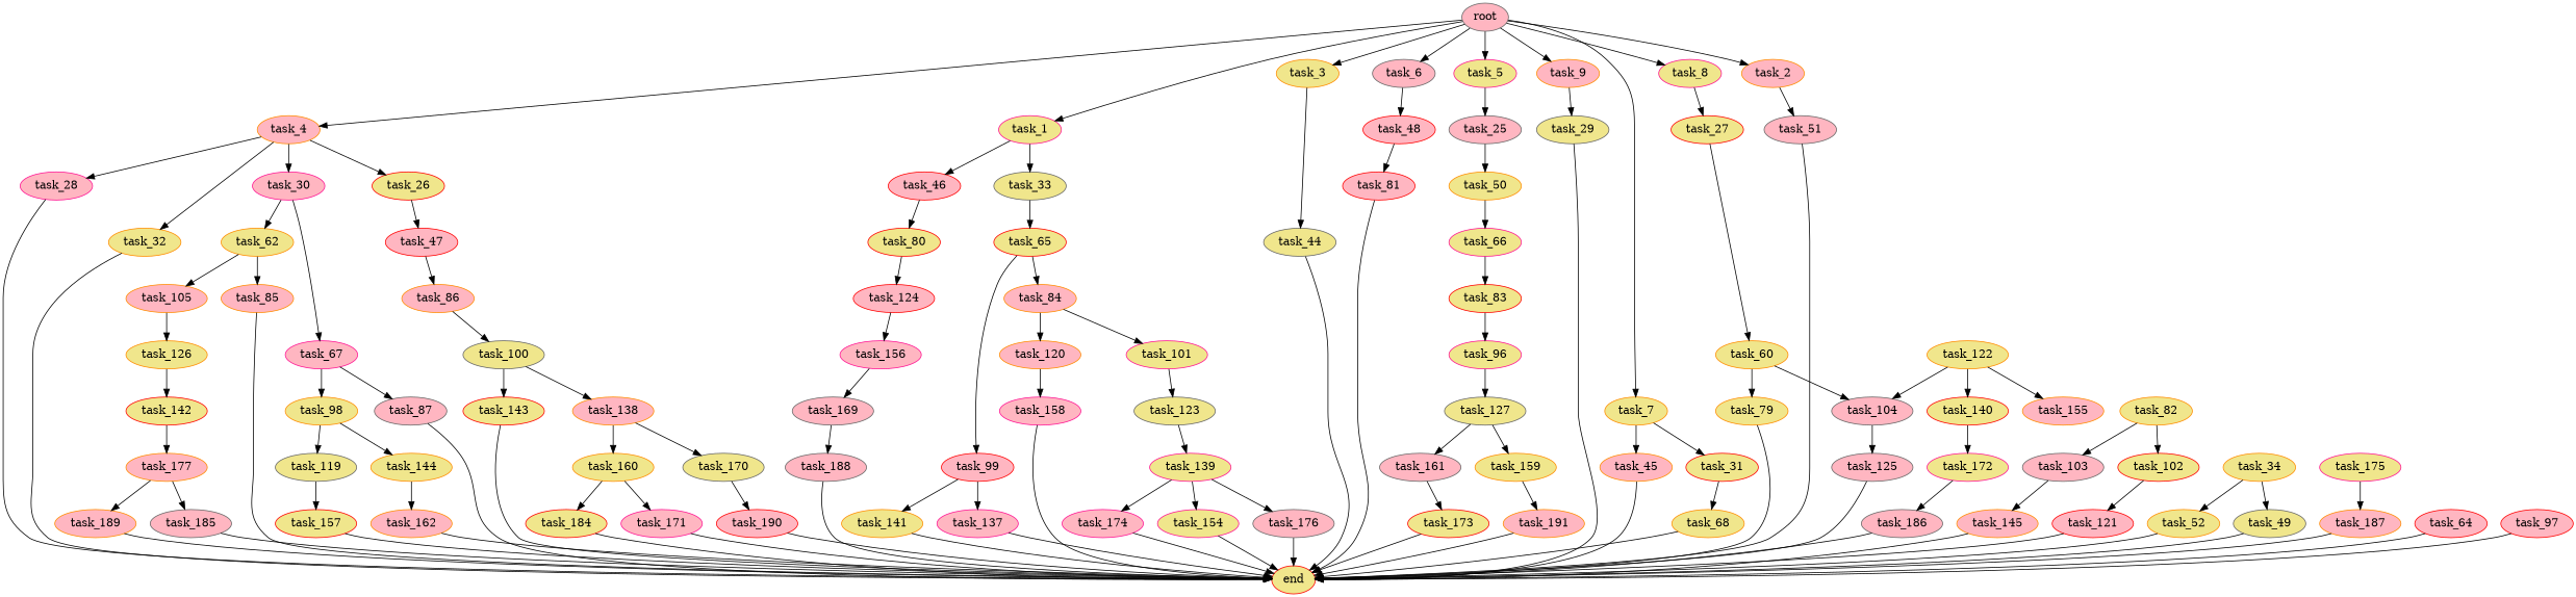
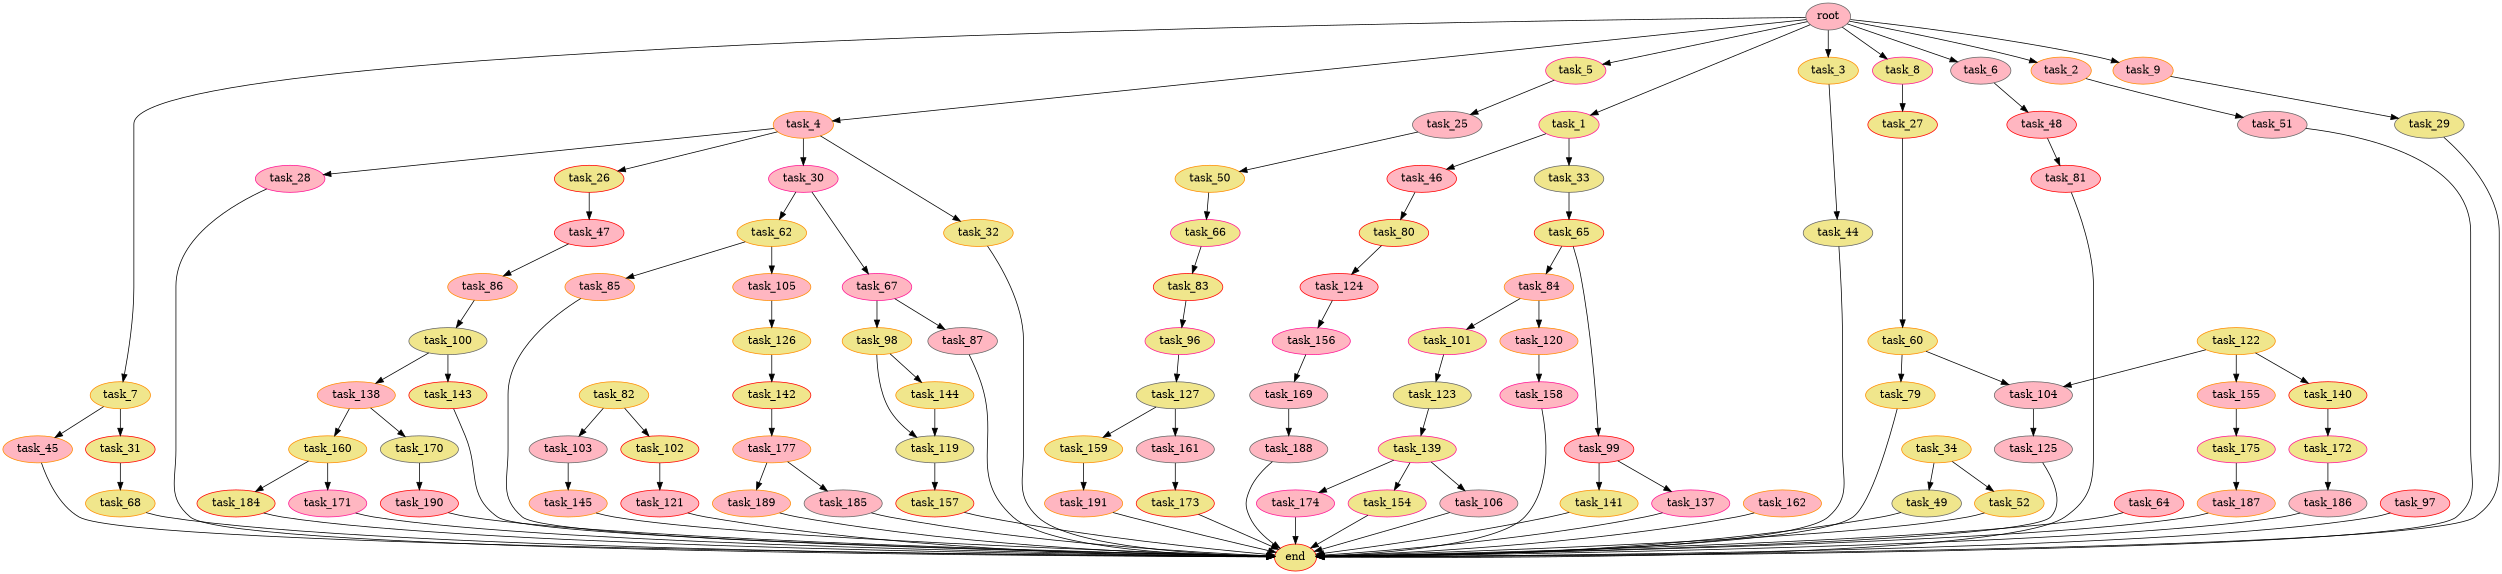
  digraph {
    node [color=darkorange fillcolor=khaki style=filled]
    task_100 [color=gray40]
    task_143 [color=red]
    task_138 [fillcolor=lightpink]
    end [color=red]
    task_160
    task_170 [color=gray40]
    task_31 [color=red]
    task_68
    task_33 [color=gray40]
    task_65 [color=red]
    task_84 [fillcolor=lightpink]
    task_99 [color=red fillcolor=lightpink]
    task_47 [color=red fillcolor=lightpink]
    task_86 [fillcolor=lightpink]
    task_85 [fillcolor=lightpink]
    task_62
    task_105 [fillcolor=lightpink]
    task_126
    task_157 [color=red]
    task_101 [color=deeppink]
    task_123 [color=gray40]
    task_139 [color=deeppink]
    task_102 [color=red]
    task_121 [color=red fillcolor=lightpink]
    task_4 [fillcolor=lightpink]
    task_32
    task_30 [color=deeppink fillcolor=lightpink]
    task_26 [color=red]
    task_28 [color=deeppink fillcolor=lightpink]
    task_67 [color=deeppink fillcolor=lightpink]
    task_191 [fillcolor=lightpink]
    task_159
    task_154 [color=deeppink]
-   task_176 [color=gray40 fillcolor=lightpink]
+   task_176 [color=gray40 fillcolor=lightpink label=task_106]
    task_174 [color=deeppink fillcolor=lightpink]
    task_98
    task_87 [color=gray40 fillcolor=lightpink]
    task_169 [color=gray40 fillcolor=lightpink]
    task_188 [color=gray40 fillcolor=lightpink]
    task_27 [color=red]
    task_60
    task_104 [color=gray40 fillcolor=lightpink]
    task_79
    task_125 [color=gray40 fillcolor=lightpink]
    task_122
    task_155 [fillcolor=lightpink]
    task_140 [color=red]
    task_184 [color=red]
    task_171 [color=deeppink fillcolor=lightpink]
    task_190 [color=red fillcolor=lightpink]
    task_175 [color=deeppink]
    task_172 [color=deeppink]
    task_1 [color=deeppink]
    task_46 [color=red fillcolor=lightpink]
    task_80 [color=red]
    task_66 [color=deeppink]
    task_83 [color=red]
    task_96 [color=deeppink]
    task_82
    task_103 [color=gray40 fillcolor=lightpink]
    task_173 [color=red]
    task_44 [color=gray40]
    task_3
    task_6 [color=gray40 fillcolor=lightpink]
    task_48 [color=red fillcolor=lightpink]
    task_81 [color=red fillcolor=lightpink]
    task_161 [color=gray40 fillcolor=lightpink]
    task_119 [color=gray40]
    task_5 [color=deeppink]
    task_25 [color=gray40 fillcolor=lightpink]
    task_50
    task_141
    task_145 [fillcolor=lightpink]
    task_51 [color=gray40 fillcolor=lightpink]
    task_127 [color=gray40]
    task_144
    task_162 [fillcolor=lightpink]
    task_49 [color=gray40]
    task_34
    task_52
    task_9 [fillcolor=lightpink]
    task_29 [color=gray40]
    task_187 [fillcolor=lightpink]
    task_177 [fillcolor=lightpink]
    task_189 [fillcolor=lightpink]
    task_185 [color=gray40 fillcolor=lightpink]
    task_64 [color=red fillcolor=lightpink]
    task_124 [color=red fillcolor=lightpink]
    task_156 [color=deeppink fillcolor=lightpink]
    task_120 [fillcolor=lightpink]
    task_158 [color=deeppink fillcolor=lightpink]
    task_186 [color=gray40 fillcolor=lightpink]
    task_97 [color=red fillcolor=lightpink]
    task_137 [color=deeppink fillcolor=lightpink]
    task_142 [color=red]
    task_7
    task_45 [fillcolor=lightpink]
    root [color=gray40 fillcolor=lightpink]
    task_8 [color=deeppink]
    task_2 [fillcolor=lightpink]
    task_100 -> task_143
    task_100 -> task_138
    task_143 -> end
    task_138 -> task_160
    task_138 -> task_170
    task_160 -> task_184
    task_160 -> task_171
    task_170 -> task_190
    task_31 -> task_68
    task_68 -> end
    task_33 -> task_65
    task_65 -> task_84
    task_65 -> task_99
    task_84 -> task_101
    task_84 -> task_120
    task_99 -> task_141
    task_99 -> task_137
    task_47 -> task_86
    task_86 -> task_100
    task_85 -> end
    task_62 -> task_85
    task_62 -> task_105
    task_105 -> task_126
    task_126 -> task_142
    task_157 -> end
    task_101 -> task_123
    task_123 -> task_139
    task_139 -> task_154
    task_139 -> task_176
    task_139 -> task_174
    task_102 -> task_121
    task_121 -> end
    task_4 -> task_32
    task_4 -> task_30
    task_4 -> task_26
    task_4 -> task_28
    task_32 -> end
    task_30 -> task_62
    task_30 -> task_67
    task_26 -> task_47
    task_28 -> end
    task_67 -> task_98
    task_67 -> task_87
    task_191 -> end
    task_159 -> task_191
    task_154 -> end
    task_176 -> end
    task_174 -> end
    task_98 -> task_119
    task_98 -> task_144
    task_87 -> end
    task_169 -> task_188
    task_188 -> end
    task_27 -> task_60
    task_60 -> task_104
    task_60 -> task_79
    task_104 -> task_125
    task_79 -> end
    task_125 -> end
    task_122 -> task_104
    task_122 -> task_155
    task_122 -> task_140
+   task_155 -> task_175
    task_140 -> task_172
    task_184 -> end
    task_171 -> end
    task_190 -> end
    task_175 -> task_187
    task_172 -> task_186
    task_1 -> task_33
    task_1 -> task_46
    task_46 -> task_80
    task_80 -> task_124
    task_66 -> task_83
    task_83 -> task_96
    task_96 -> task_127
    task_82 -> task_102
    task_82 -> task_103
    task_103 -> task_145
    task_173 -> end
    task_44 -> end
    task_3 -> task_44
    task_6 -> task_48
    task_48 -> task_81
    task_81 -> end
    task_161 -> task_173
    task_119 -> task_157
    task_5 -> task_25
    task_25 -> task_50
    task_50 -> task_66
    task_141 -> end
    task_145 -> end
    task_51 -> end
    task_127 -> task_159
    task_127 -> task_161
-   task_144 -> task_162
+   task_144 -> task_119
    task_162 -> end
    task_49 -> end
    task_34 -> task_49
    task_34 -> task_52
    task_52 -> end
    task_9 -> task_29
    task_29 -> end
    task_187 -> end
    task_177 -> task_189
    task_177 -> task_185
    task_189 -> end
    task_185 -> end
    task_64 -> end
    task_124 -> task_156
    task_156 -> task_169
    task_120 -> task_158
    task_158 -> end
    task_186 -> end
    task_97 -> end
    task_137 -> end
    task_142 -> task_177
    task_7 -> task_31
    task_7 -> task_45
    task_45 -> end
    root -> task_4
    root -> task_1
    root -> task_3
    root -> task_6
    root -> task_5
    root -> task_9
    root -> task_7
    root -> task_8
    root -> task_2
    task_8 -> task_27
    task_2 -> task_51
  }
